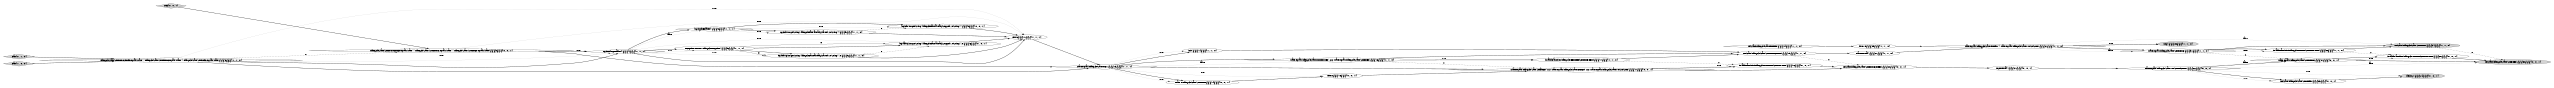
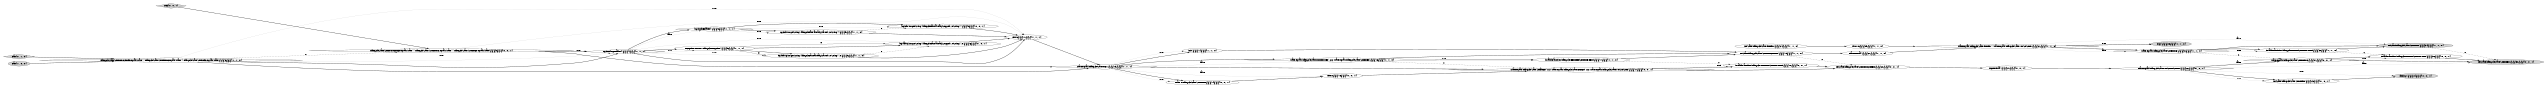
  digraph {
    rankdir=LR
    node [fillcolor=white shape=ellipse style=filled]
    edge [style=bold]
    n1 [label="log.isDebugEnabled()@@@4@@@['1', '1', '1']" shape=diamond]
    n2 [label="Exception e = new LifecycleException()@@@5@@@['1', '1', '1']"]
    n3 [label="log.debug(sm.getString(\"lifecycleBase.alreadyStopped\",toString()),e)@@@6@@@['0', '0', '1']"]
    n4 [label="log.isInfoEnabled()@@@8@@@['1', '1', '1']" shape=diamond]
    n5 [label="log.debug(sm.getString(\"lifecycleBase.alreadyStarted\",toString()),e)@@@6@@@['1', '1', '0']"]
    n6 [label="return@@@11@@@['1', '1', '1']"]
    n7 [label="log.info(sm.getString(\"lifecycleBase.alreadyStopped\",toString()))@@@9@@@['0', '0', '1']"]
    n8 [label="log.info(sm.getString(\"lifecycleBase.alreadyStarted\",toString()))@@@9@@@['1', '1', '0']"]
    n9 [label="invalidTransition(Lifecycle.AFTER_START_EVENT)@@@32@@@['1', '1', '0']"]
    n10 [fillcolor=lightgray label="setState(LifecycleState.STARTED)@@@34@@@['1', '1', '0']"]
    n11 [label="invalidTransition(Lifecycle.AFTER_STOP_EVENT)@@@28@@@['0', '0', '1']"]
    n12 [fillcolor=lightgray label="setState(LifecycleState.STOPPED)@@@30@@@['0', '0', '1']"]
    n13 [fillcolor=lightgray label="start['0', '1', '0']" shape=diamond]
    n14 [label="LifecycleState.STARTING_PREP.equals(state) || LifecycleState.STARTING.equals(state) || LifecycleState.STARTED.equals(state)@@@3@@@['1', '1', '0']" shape=diamond]
    n15 [label="LifecycleState.STOPPING_PREP.equals(state) || LifecycleState.STOPPING.equals(state) || LifecycleState.STOPPED.equals(state)@@@3@@@['0', '0', '1']" shape=diamond]
    n16 [label="state.equals(LifecycleState.NEW)@@@13@@@['1', '1', '1']" shape=diamond]
    n17 [label="invalidTransition(Lifecycle.BEFORE_START_EVENT)@@@17@@@['1', '1', '0']"]
    n18 [label="setState(LifecycleState.STARTING_PREP)@@@19@@@['1', '1', '0']"]
    n19 [label="invalidTransition(Lifecycle.BEFORE_STOP_EVENT)@@@18@@@['0', '0', '1']"]
    n20 [label="setState(LifecycleState.STOPPING_PREP)@@@20@@@['0', '0', '1']"]
    n21 [label="startInternal()@@@21@@@['1', '1', '0']"]
    n22 [fillcolor=lightgray label="stop()@@@28@@@['1', '1', '0']"]
    n23 [label="!state.equals(LifecycleState.STARTED) && !state.equals(LifecycleState.FAILED) && !state.equals(LifecycleState.MUST_STOP)@@@17@@@['0', '0', '1']" shape=diamond]
    n24 [label="stopInternal()@@@21@@@['0', '0', '1']"]
    n25 [label="!state.equals(LifecycleState.INITIALIZED) && !state.equals(LifecycleState.STOPPED)@@@16@@@['1', '1', '0']" shape=diamond]
    n26 [label="init()@@@14@@@['1', '1', '0']"]
    n27 [label="state = LifecycleState.STOPPED@@@14@@@['0', '0', '1']"]
    n28 [label="return@@@15@@@['0', '0', '1']"]
    n29 [label="state.equals(LifecycleState.MUST_DESTROY)@@@22@@@['0', '0', '1']" shape=diamond]
    n30 [fillcolor=lightgray label="destroy()@@@24@@@['0', '0', '1']"]
    n31 [label="!state.equals(LifecycleState.STOPPING)@@@27@@@['0', '0', '1']" shape=diamond]
    n32 [label="setState(LifecycleState.STOPPED)@@@23@@@['0', '0', '1']"]
-   n33 [fillcolor=lightgray label="start['1', '0', '0']" shape=diamond]
+   n33 [fillcolor=lightgray label="start['1', '0', '0']"]
    n34 [label="state.equals(LifecycleState.FAILED) || state.equals(LifecycleState.MUST_STOP)@@@27@@@['1', '1', '0']" shape=diamond]
    n35 [fillcolor=lightgray label="stop['0', '0', '1']" shape=diamond]
    n36 [label="throw e@@@25@@@['1', '1', '0']"]
    n37 [label="!state.equals(LifecycleState.STARTING)@@@31@@@['1', '1', '0']" shape=diamond]
-   n38 [label="setState(LifecycleState.FAILED)@@@24@@@['1', '1', '0']" shape=diamond]
+   n38 [label="setState(LifecycleState.FAILED)@@@24@@@['1', '1', '0']"]
    n1 -> n2
    n1 -> n2 [label=true style=dotted]
    n1 -> n3 [label=true style=dotted]
    n1 -> n4 [label=false style=dotted]
    n1 -> n4
    n1 -> n5 [label=true style=dotted]
    n1 -> n6
    n2 -> n3 [label=e style=solid]
    n2 -> n3
    n2 -> n5
    n2 -> n5 [label=e style=solid]
    n3 -> n6
    n4 -> n7 [label=true style=dotted]
    n4 -> n7
    n4 -> n8 [label=true style=dotted]
    n4 -> n8
    n5 -> n3 [label=0 style=dashed]
    n5 -> n6
    n6 -> n16
    n7 -> n6
    n8 -> n6
    n8 -> n7 [label=0 style=dashed]
    n9 -> n10
    n9 -> n11 [label=0 style=dashed]
    n10 -> n12 [label=0 style=dashed]
    n11 -> n12
    n13 -> n14
    n14 -> n1
    n14 -> n1 [label=true style=dotted]
    n14 -> n6 [label=true style=dotted]
    n14 -> n15 [label=0 style=dashed]
    n14 -> n16
    n15 -> n1 [label=true style=dotted]
    n15 -> n1
    n15 -> n6 [label=true style=dotted]
    n15 -> n16
    n16 -> n23
    n16 -> n25
    n16 -> n25 [label=false style=dotted]
    n16 -> n26 [label=true style=dotted]
    n16 -> n26
    n16 -> n27
    n16 -> n27 [label=true style=dotted]
-   n16 -> n28 [label=true style=dotted]
+   n16 -> n28 [label=false style=dotted]
    n17 -> n18
    n17 -> n19 [label=0 style=dashed]
    n18 -> n20 [label=0 style=dashed]
    n18 -> n21
    n19 -> n20
    n20 -> n24
    n21 -> n34
    n23 -> n19 [label=true style=dotted]
    n23 -> n19
    n23 -> n20
    n24 -> n29
    n25 -> n17 [label=true style=dotted]
    n25 -> n17
    n25 -> n18
    n25 -> n23 [label=0 style=dashed]
    n26 -> n18
    n27 -> n28
    n28 -> n23
    n29 -> n12 [label=false style=dotted]
    n29 -> n30 [label=true style=dotted]
    n29 -> n31 [label=false style=dotted]
    n29 -> n31
    n29 -> n32
    n29 -> n32 [label=true style=dotted]
    n31 -> n11 [label=true style=dotted]
    n31 -> n11
    n31 -> n12
    n32 -> n30
    n33 -> n14
    n34 -> n10 [label=false style=dotted]
    n34 -> n22 [label=true style=dotted]
    n34 -> n22
    n34 -> n37
    n34 -> n37 [label=false style=dotted]
    n35 -> n15
    n36 -> n34
    n37 -> n9
    n37 -> n9 [label=true style=dotted]
    n37 -> n10
    n37 -> n31 [label=0 style=dashed]
    n38 -> n36
  }
